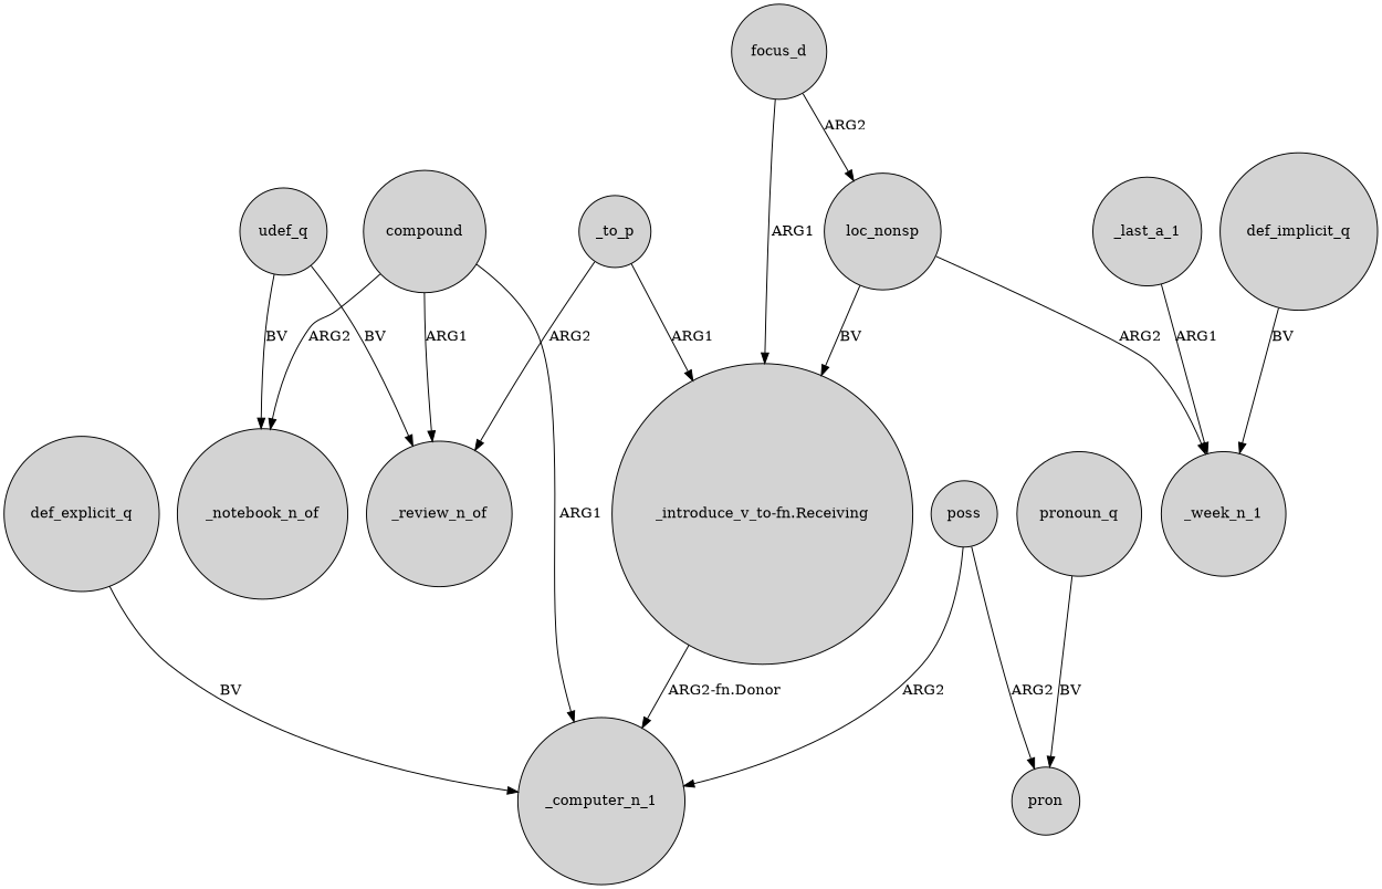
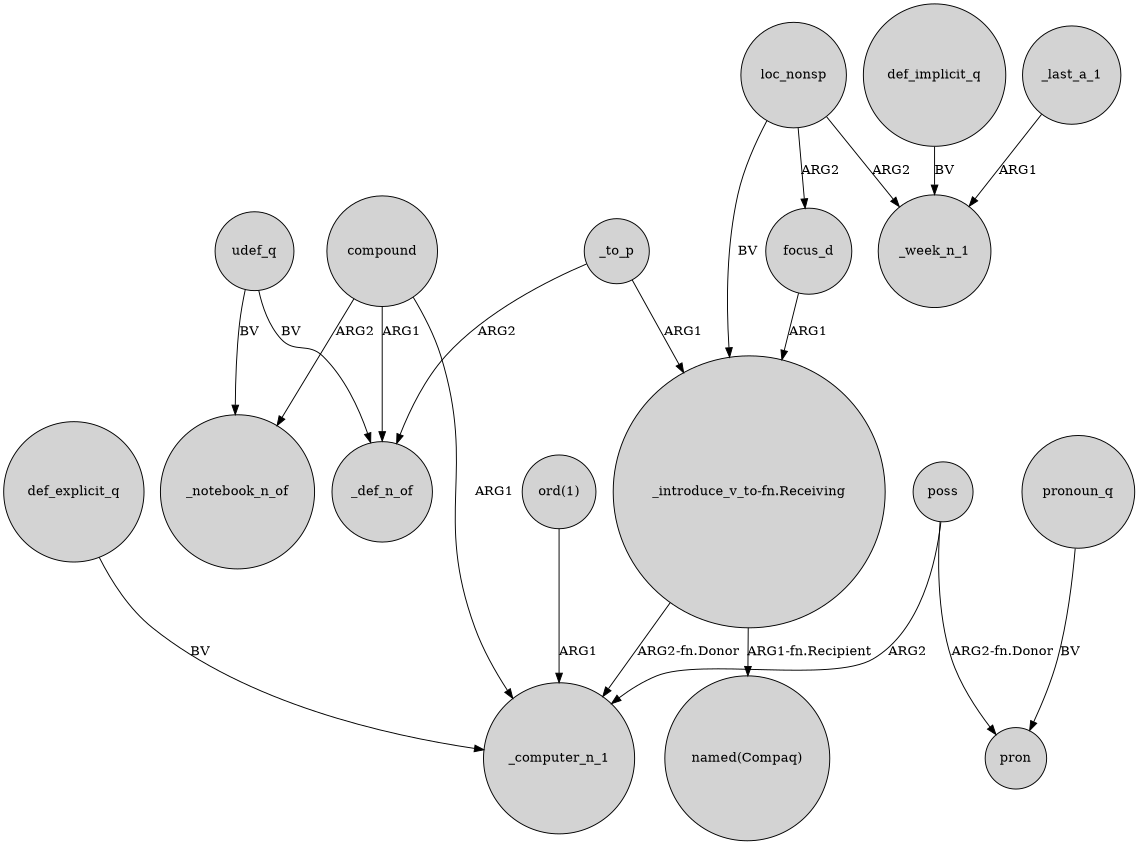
  digraph {
    node [shape=circle style=filled]
    udef_q
-   _review_n_of
+   _review_n_of [label=_def_n_of]
    _notebook_n_of
    _to_p
    "_introduce_v_to-fn.Receiving"
+   "named(Compaq)"
    _computer_n_1
    compound
    def_explicit_q
    loc_nonsp
    _week_n_1
    focus_d
+   "ord(1)"
    pronoun_q
    pron
    poss
    _last_a_1
    def_implicit_q
    udef_q -> _review_n_of [label=BV]
    udef_q -> _notebook_n_of [label=BV]
    _to_p -> _review_n_of [label=ARG2]
    _to_p -> "_introduce_v_to-fn.Receiving" [label=ARG1]
+   "_introduce_v_to-fn.Receiving" -> "named(Compaq)" [label="ARG1-fn.Recipient"]
    "_introduce_v_to-fn.Receiving" -> _computer_n_1 [label="ARG2-fn.Donor"]
    compound -> _review_n_of [label=ARG1]
    compound -> _notebook_n_of [label=ARG2]
    compound -> _computer_n_1 [label=ARG1]
    def_explicit_q -> _computer_n_1 [label=BV]
    loc_nonsp -> "_introduce_v_to-fn.Receiving" [label=BV]
    loc_nonsp -> _week_n_1 [label=ARG2]
    focus_d -> "_introduce_v_to-fn.Receiving" [label=ARG1]
-   focus_d -> loc_nonsp [label=ARG2]
+   loc_nonsp -> focus_d [label=ARG2]
+   "ord(1)" -> _computer_n_1 [label=ARG1]
    pronoun_q -> pron [label=BV]
    poss -> _computer_n_1 [label=ARG2]
-   poss -> pron [label=ARG2]
+   poss -> pron [label="ARG2-fn.Donor"]
    _last_a_1 -> _week_n_1 [label=ARG1]
    def_implicit_q -> _week_n_1 [label=BV]
  }
